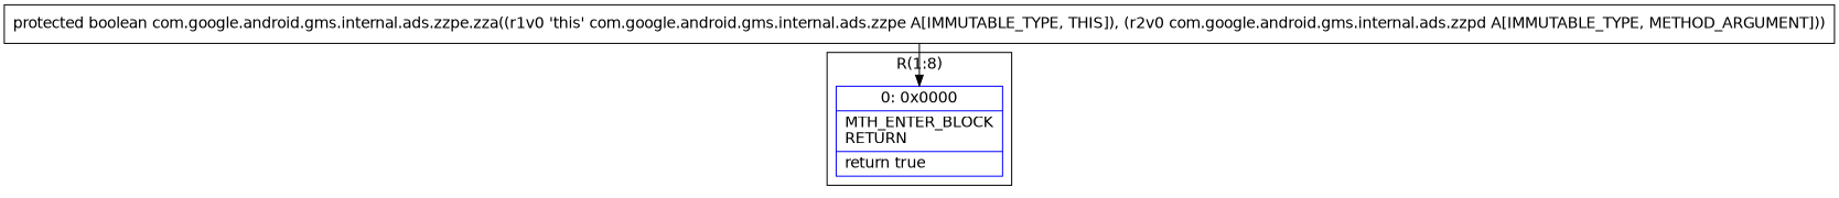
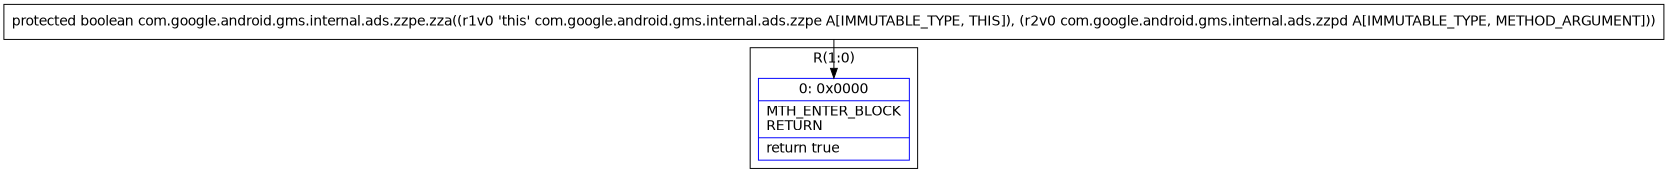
  digraph {
    fontname="DejaVu Sans"
    node [shape=record fontname="DejaVu Sans"]
    n1 [color=blue label="{0\:\ 0x0000|MTH_ENTER_BLOCK\lRETURN\l|return true\l}"]
    n2 [label="{protected boolean com.google.android.gms.internal.ads.zzpe.zza((r1v0 'this' com.google.android.gms.internal.ads.zzpe A[IMMUTABLE_TYPE, THIS]), (r2v0 com.google.android.gms.internal.ads.zzpd A[IMMUTABLE_TYPE, METHOD_ARGUMENT])) }"]
    subgraph cluster_1 {
-     label="R(1:8)"
+     label="R(1:0)"
      n1
    }
    n2 -> n1 [fontname="DejaVu Sans"]
  }
